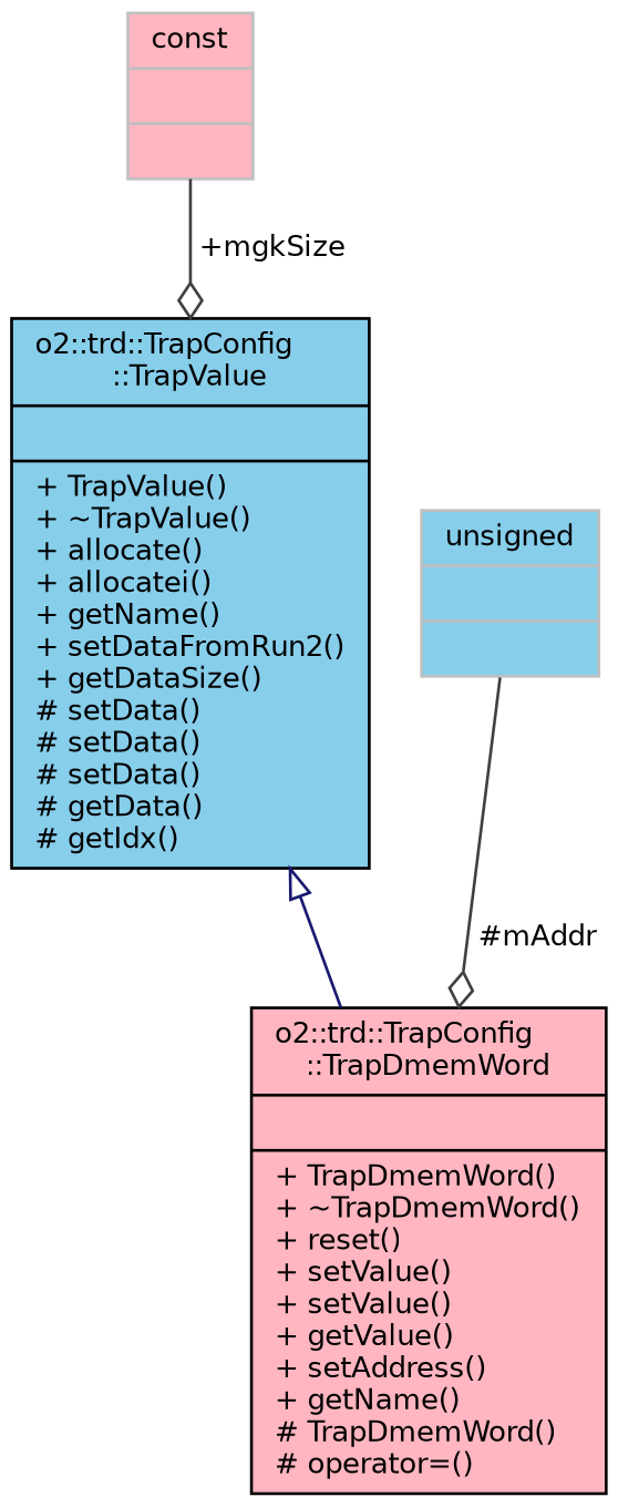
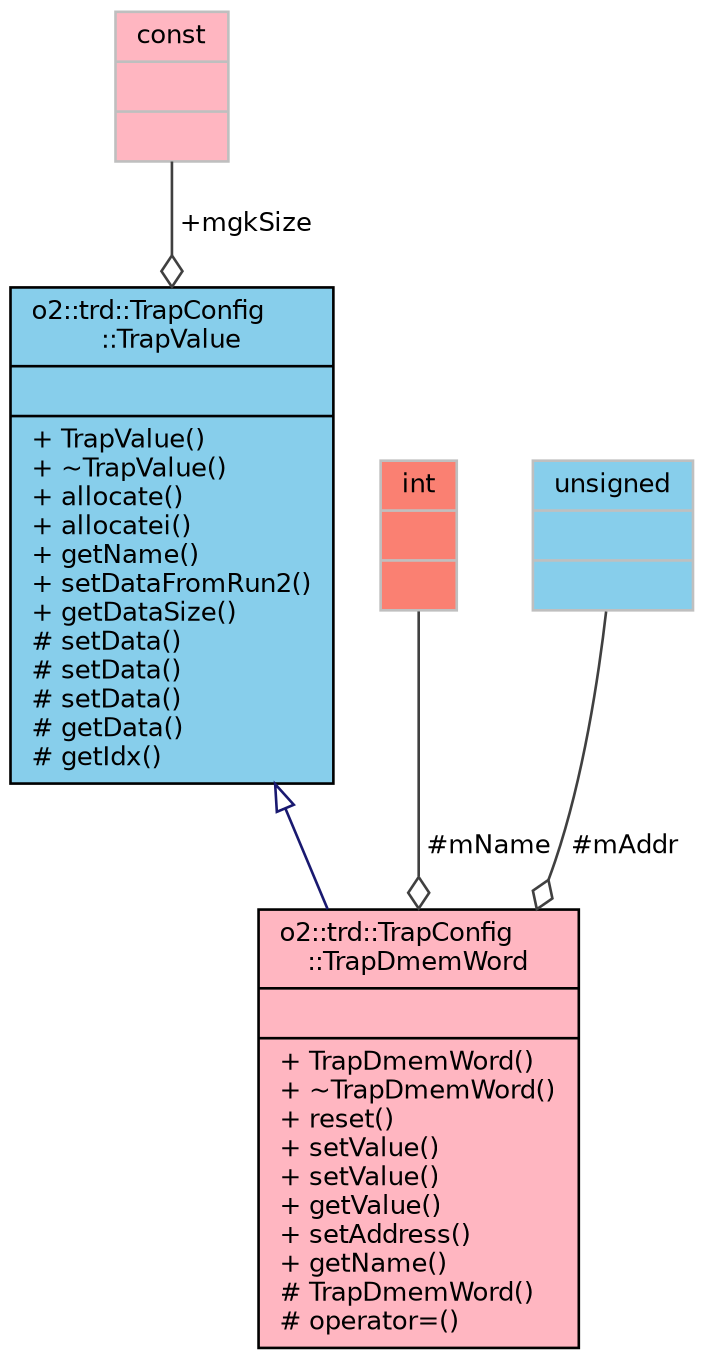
  digraph {
    node [color=grey75 fillcolor=lightpink fontname=Helvetica fontsize=10 shape=record style=filled]
    edge [color=grey25 fontname=Helvetica fontsize=10 labelfontname=Helvetica labelfontsize=10 style=solid arrowhead=odiamond]
    n1 [color=black fontcolor=black height=0.2 label="{o2::trd::TrapConfig\l::TrapDmemWord\n||+ TrapDmemWord()\l+ ~TrapDmemWord()\l+ reset()\l+ setValue()\l+ setValue()\l+ getValue()\l+ setAddress()\l+ getName()\l# TrapDmemWord()\l# operator=()\l}" width=0.4]
    n2 [color=black height=0.2 label="{o2::trd::TrapConfig\l::TrapValue\n||+ TrapValue()\l+ ~TrapValue()\l+ allocate()\l+ allocatei()\l+ getName()\l+ setDataFromRun2()\l+ getDataSize()\l# setData()\l# setData()\l# setData()\l# getData()\l# getIdx()\l}" width=0.4 fillcolor=skyblue]
    n3 [height=0.2 label="{const\n||}" width=0.4]
+   n4 [height=0.2 label="{int\n||}" width=0.4 fillcolor=salmon]
    n5 [height=0.2 label="{unsigned\n||}" width=0.4 fillcolor=skyblue]
    n2 -> n1 [arrowtail=onormal color=midnightblue dir=back arrowhead=""]
    n3 -> n2 [label=" +mgkSize"]
+   n4 -> n1 [label=" #mName"]
    n5 -> n1 [label=" #mAddr"]
  }
